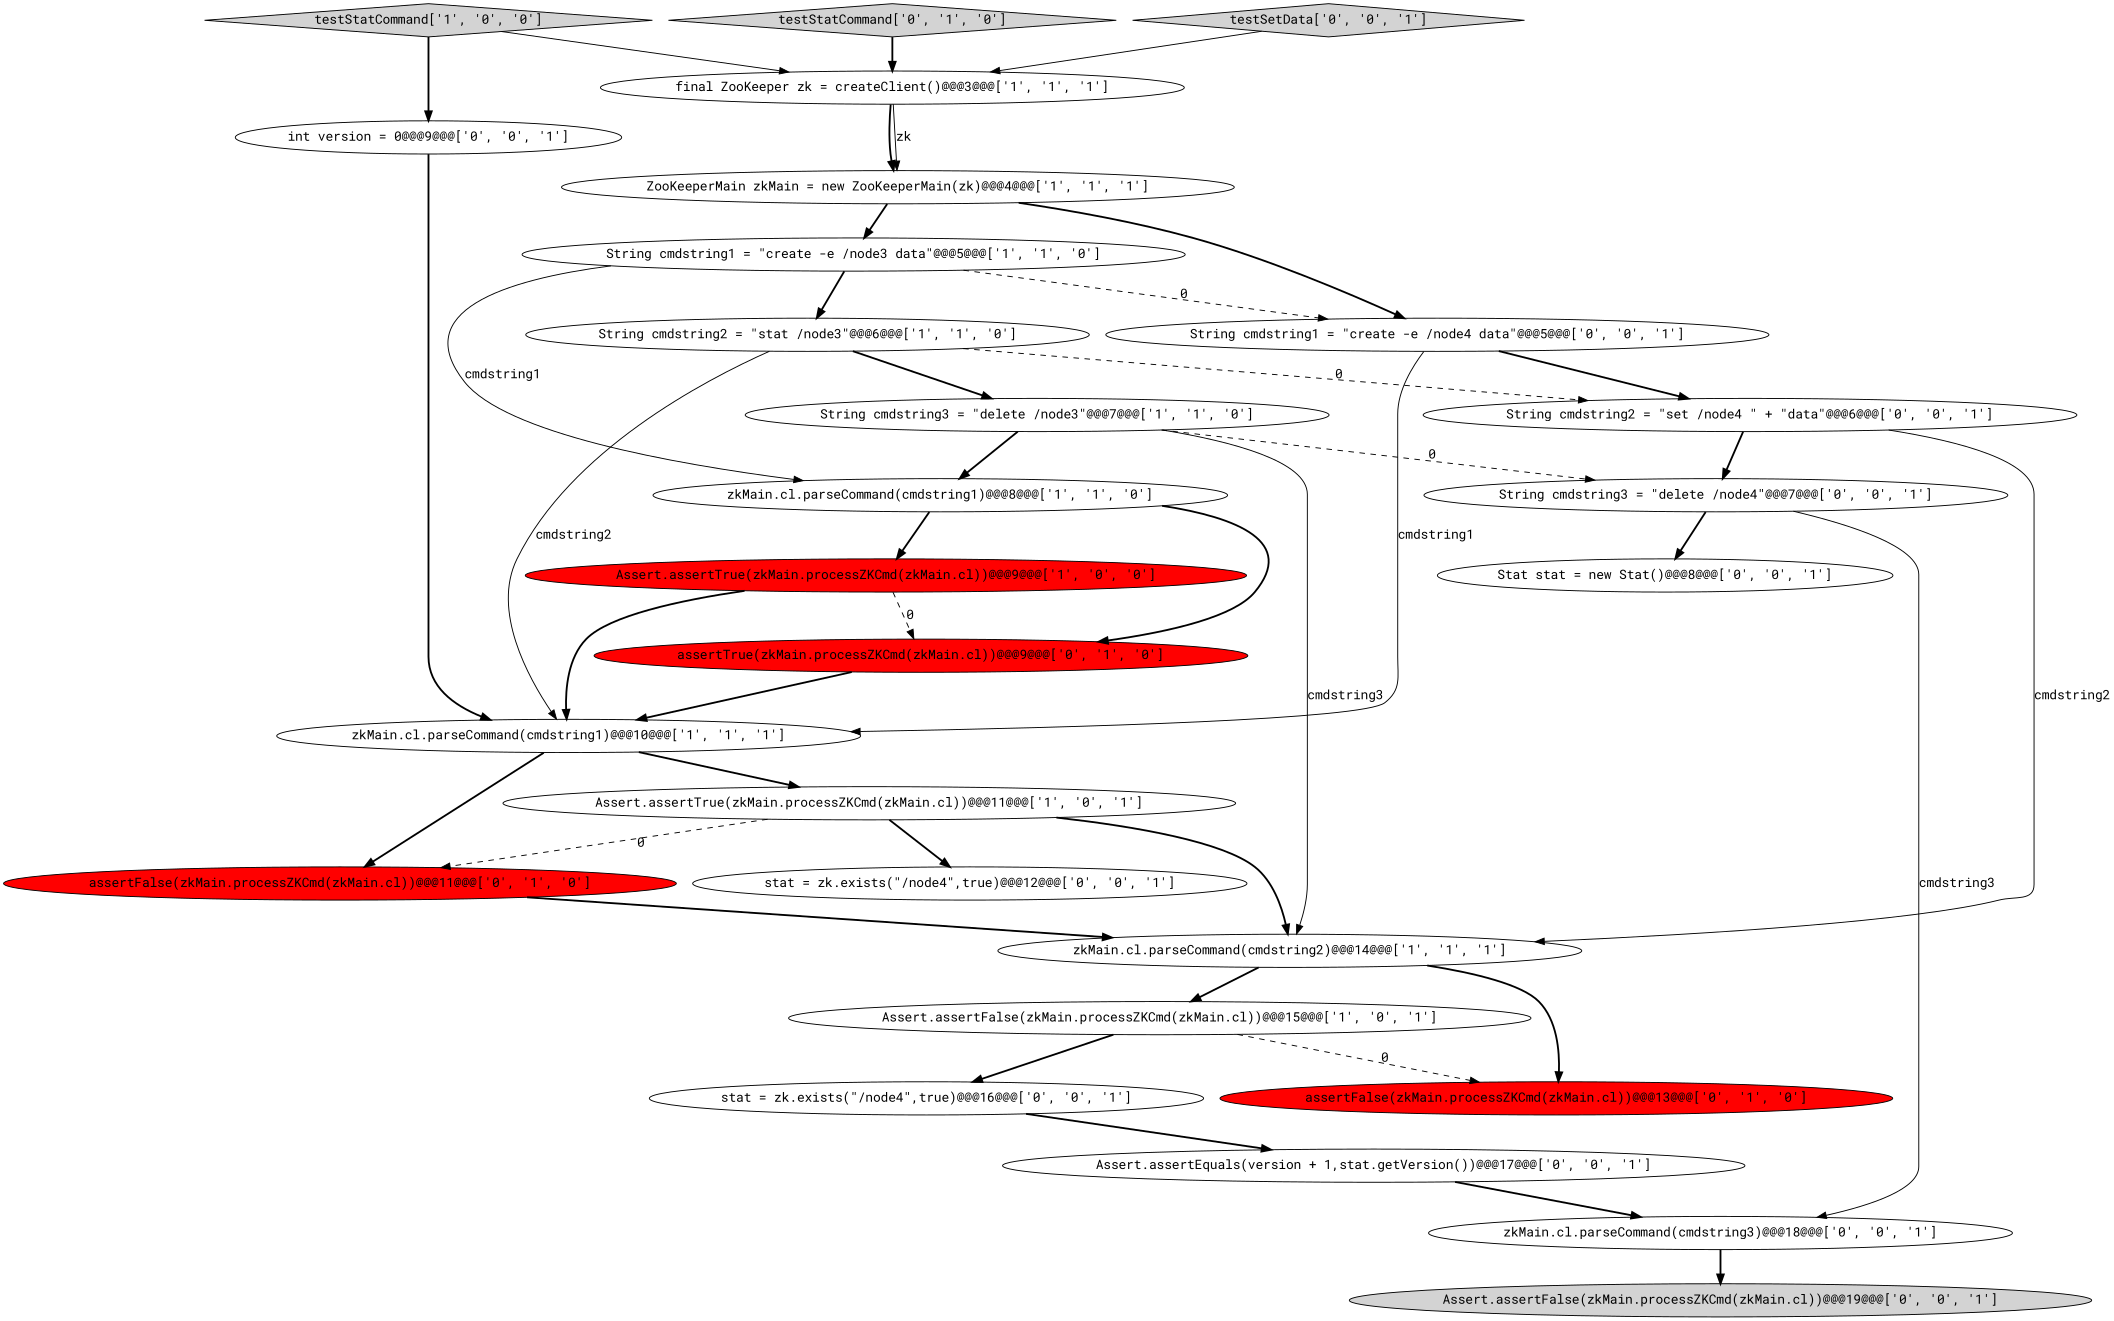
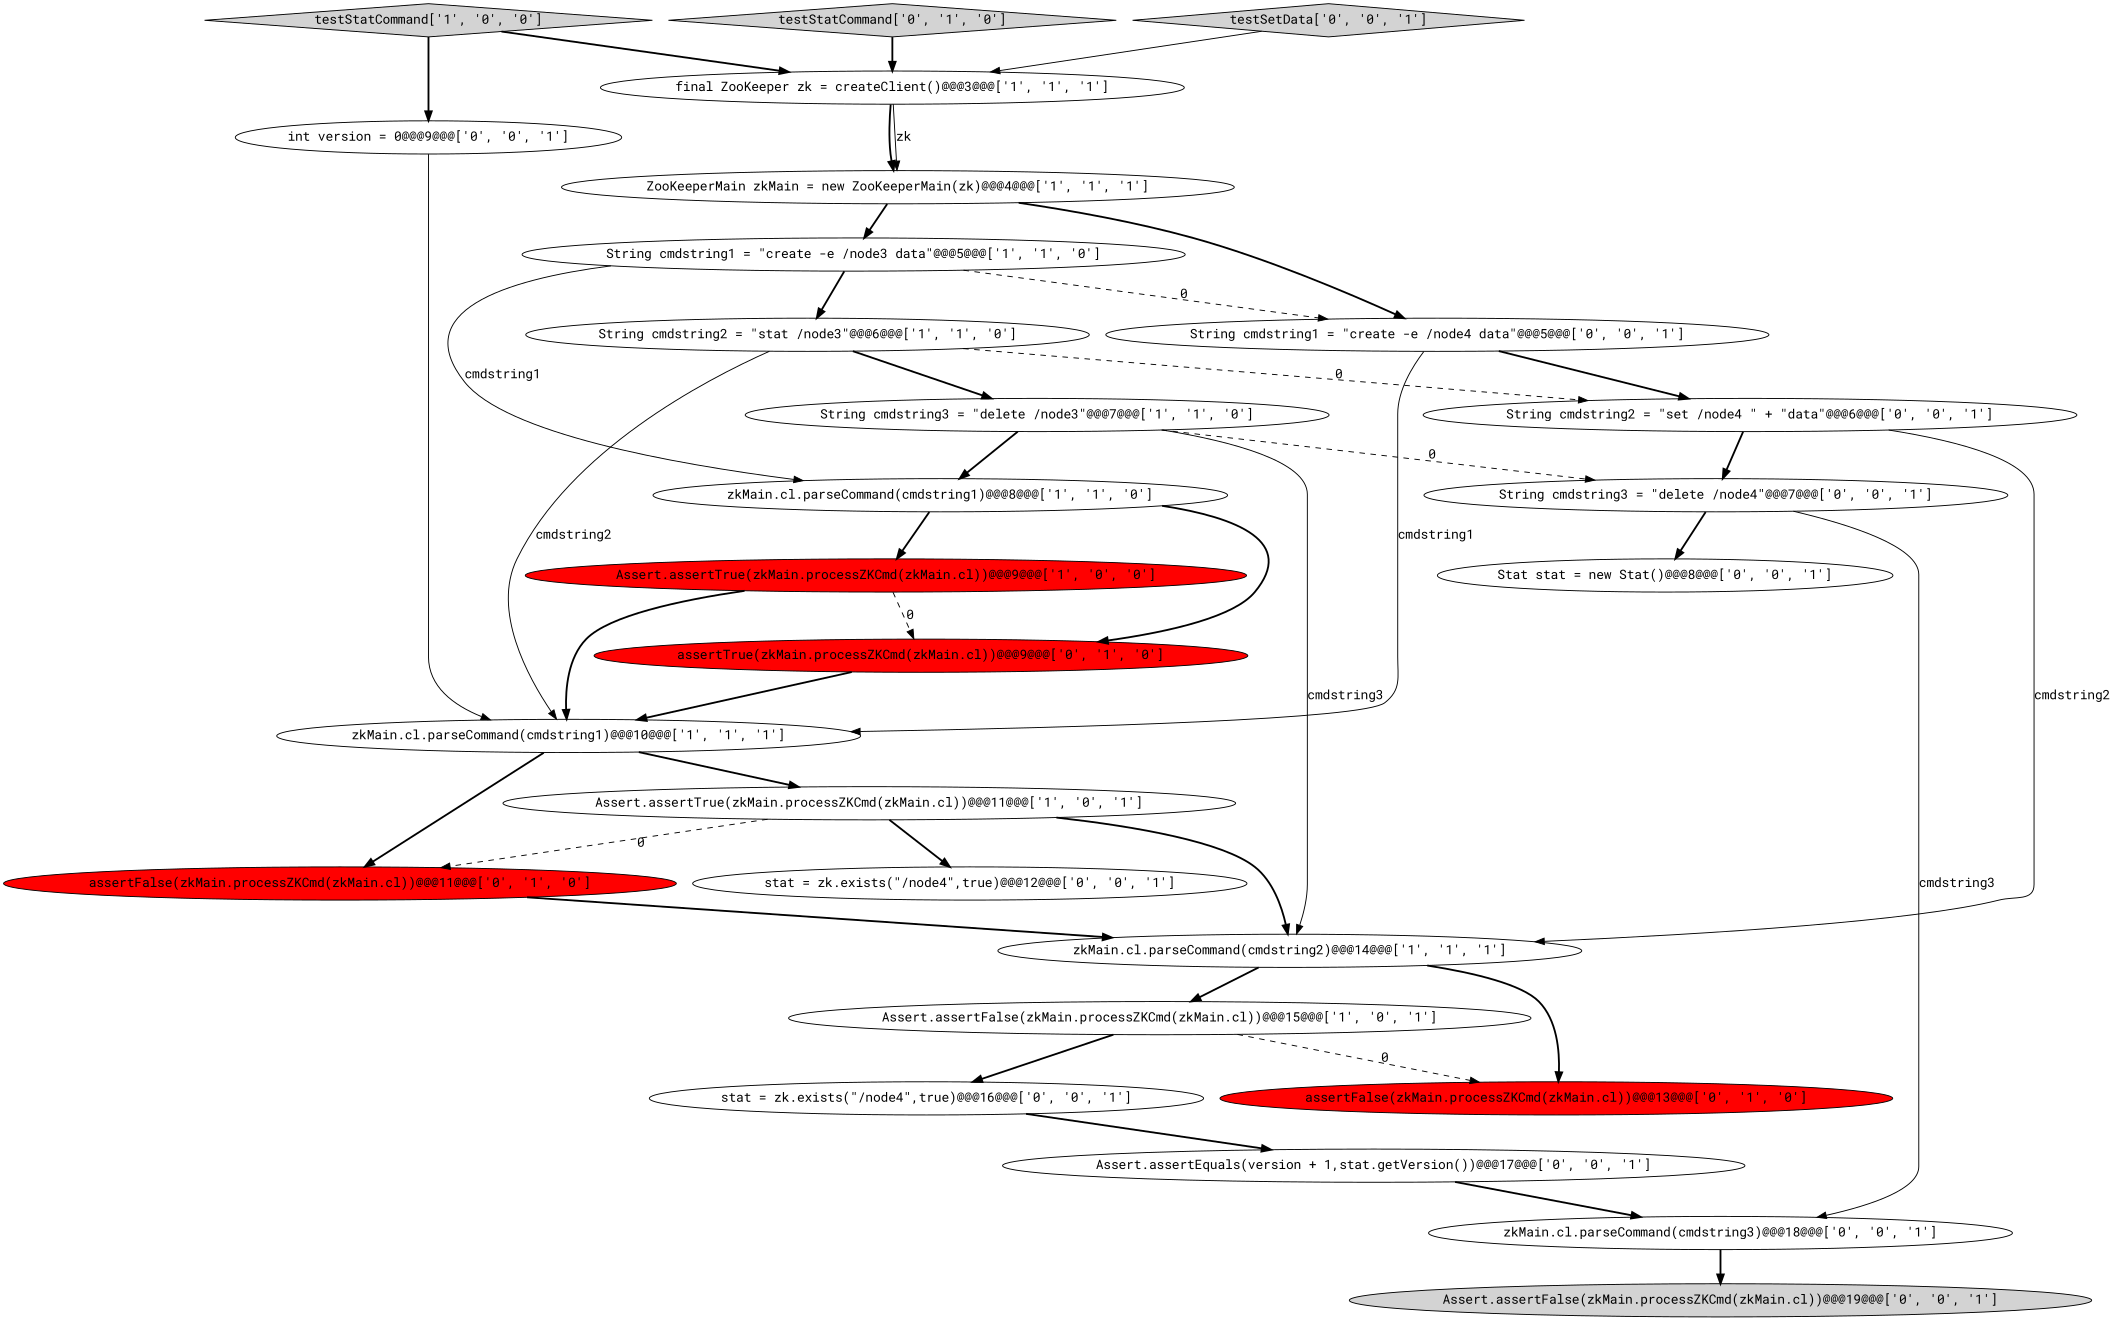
  digraph {
    fontname="Roboto Mono"
    node [fillcolor=white fontname="Roboto Mono" shape=ellipse style=filled]
    edge [fontname="Roboto Mono" style=bold]
    n1 [label="Assert.assertEquals(version + 1,stat.getVersion())@@@17@@@['0', '0', '1']"]
    n2 [label="zkMain.cl.parseCommand(cmdstring3)@@@18@@@['0', '0', '1']"]
    n3 [label="zkMain.cl.parseCommand(cmdstring2)@@@14@@@['1', '1', '1']"]
    n4 [label="Assert.assertFalse(zkMain.processZKCmd(zkMain.cl))@@@15@@@['1', '0', '1']"]
    n5 [fillcolor=red label="assertFalse(zkMain.processZKCmd(zkMain.cl))@@@13@@@['0', '1', '0']"]
    n6 [label="zkMain.cl.parseCommand(cmdstring1)@@@10@@@['1', '1', '1']"]
    n7 [label="Assert.assertTrue(zkMain.processZKCmd(zkMain.cl))@@@11@@@['1', '0', '1']"]
    n8 [fillcolor=red label="assertFalse(zkMain.processZKCmd(zkMain.cl))@@@11@@@['0', '1', '0']"]
    n9 [label="stat = zk.exists(\"/node4\",true)@@@12@@@['0', '0', '1']"]
    n10 [fillcolor=lightgray label="Assert.assertFalse(zkMain.processZKCmd(zkMain.cl))@@@19@@@['0', '0', '1']"]
    n11 [fillcolor=red label="assertTrue(zkMain.processZKCmd(zkMain.cl))@@@9@@@['0', '1', '0']"]
    n12 [label="String cmdstring1 = \"create -e /node4 data\"@@@5@@@['0', '0', '1']"]
    n13 [label="String cmdstring2 = \"set /node4 \" + \"data\"@@@6@@@['0', '0', '1']"]
    n14 [label="String cmdstring3 = \"delete /node4\"@@@7@@@['0', '0', '1']"]
    n15 [label="stat = zk.exists(\"/node4\",true)@@@16@@@['0', '0', '1']"]
    n16 [label="Stat stat = new Stat()@@@8@@@['0', '0', '1']"]
    n17 [fillcolor=red label="Assert.assertTrue(zkMain.processZKCmd(zkMain.cl))@@@9@@@['1', '0', '0']"]
    n18 [fillcolor=lightgray label="testStatCommand['1', '0', '0']" shape=diamond]
    n19 [label="final ZooKeeper zk = createClient()@@@3@@@['1', '1', '1']"]
    n20 [label="int version = 0@@@9@@@['0', '0', '1']"]
    n21 [label="ZooKeeperMain zkMain = new ZooKeeperMain(zk)@@@4@@@['1', '1', '1']"]
    n22 [label="String cmdstring1 = \"create -e /node3 data\"@@@5@@@['1', '1', '0']"]
    n23 [label="zkMain.cl.parseCommand(cmdstring1)@@@8@@@['1', '1', '0']"]
    n24 [label="String cmdstring2 = \"stat /node3\"@@@6@@@['1', '1', '0']"]
    n25 [label="String cmdstring3 = \"delete /node3\"@@@7@@@['1', '1', '0']"]
    n26 [fillcolor=lightgray label="testStatCommand['0', '1', '0']" shape=diamond]
    n27 [fillcolor=lightgray label="testSetData['0', '0', '1']" shape=diamond]
    n1 -> n2
    n2 -> n10
    n3 -> n4
    n3 -> n5
    n4 -> n5 [label=0 style=dashed]
    n4 -> n15
    n6 -> n7
    n6 -> n8
    n7 -> n3
    n7 -> n8 [label=0 style=dashed]
    n7 -> n9
    n8 -> n3
    n11 -> n6
    n12 -> n6 [label=cmdstring1 style=solid]
    n12 -> n13
    n13 -> n3 [label=cmdstring2 style=solid]
    n13 -> n14
    n14 -> n2 [label=cmdstring3 style=solid]
    n14 -> n16
    n15 -> n1
    n17 -> n6
    n17 -> n11 [label=0 style=dashed]
-   n18 -> n19 [style=solid]
+   n18 -> n19
    n18 -> n20
    n19 -> n21
    n19 -> n21 [label=zk style=solid]
-   n20 -> n6
+   n20 -> n6 [style=solid]
    n21 -> n12
    n21 -> n22
    n22 -> n12 [label=0 style=dashed]
    n22 -> n23 [label=cmdstring1 style=solid]
    n22 -> n24
    n23 -> n11
    n23 -> n17
    n24 -> n6 [label=cmdstring2 style=solid]
    n24 -> n13 [label=0 style=dashed]
    n24 -> n25
    n25 -> n3 [label=cmdstring3 style=solid]
    n25 -> n14 [label=0 style=dashed]
    n25 -> n23
    n26 -> n19
    n27 -> n19 [style=solid]
  }
